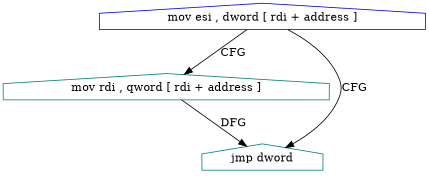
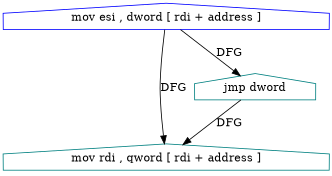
  digraph {
    node [color=teal shape=house]
    n1 [color=blue label="mov esi , dword [ rdi + address ]"]
    n2 [label="mov rdi , qword [ rdi + address ]"]
    n3 [label="jmp dword"]
-   n1 -> n2 [label=CFG]
-   n1 -> n3 [label=CFG]
-   n2 -> n3 [label=DFG]
+   n1 -> n2 [label=DFG]
+   n1 -> n3 [label=DFG]
+   n3 -> n2 [label=DFG]
  }
